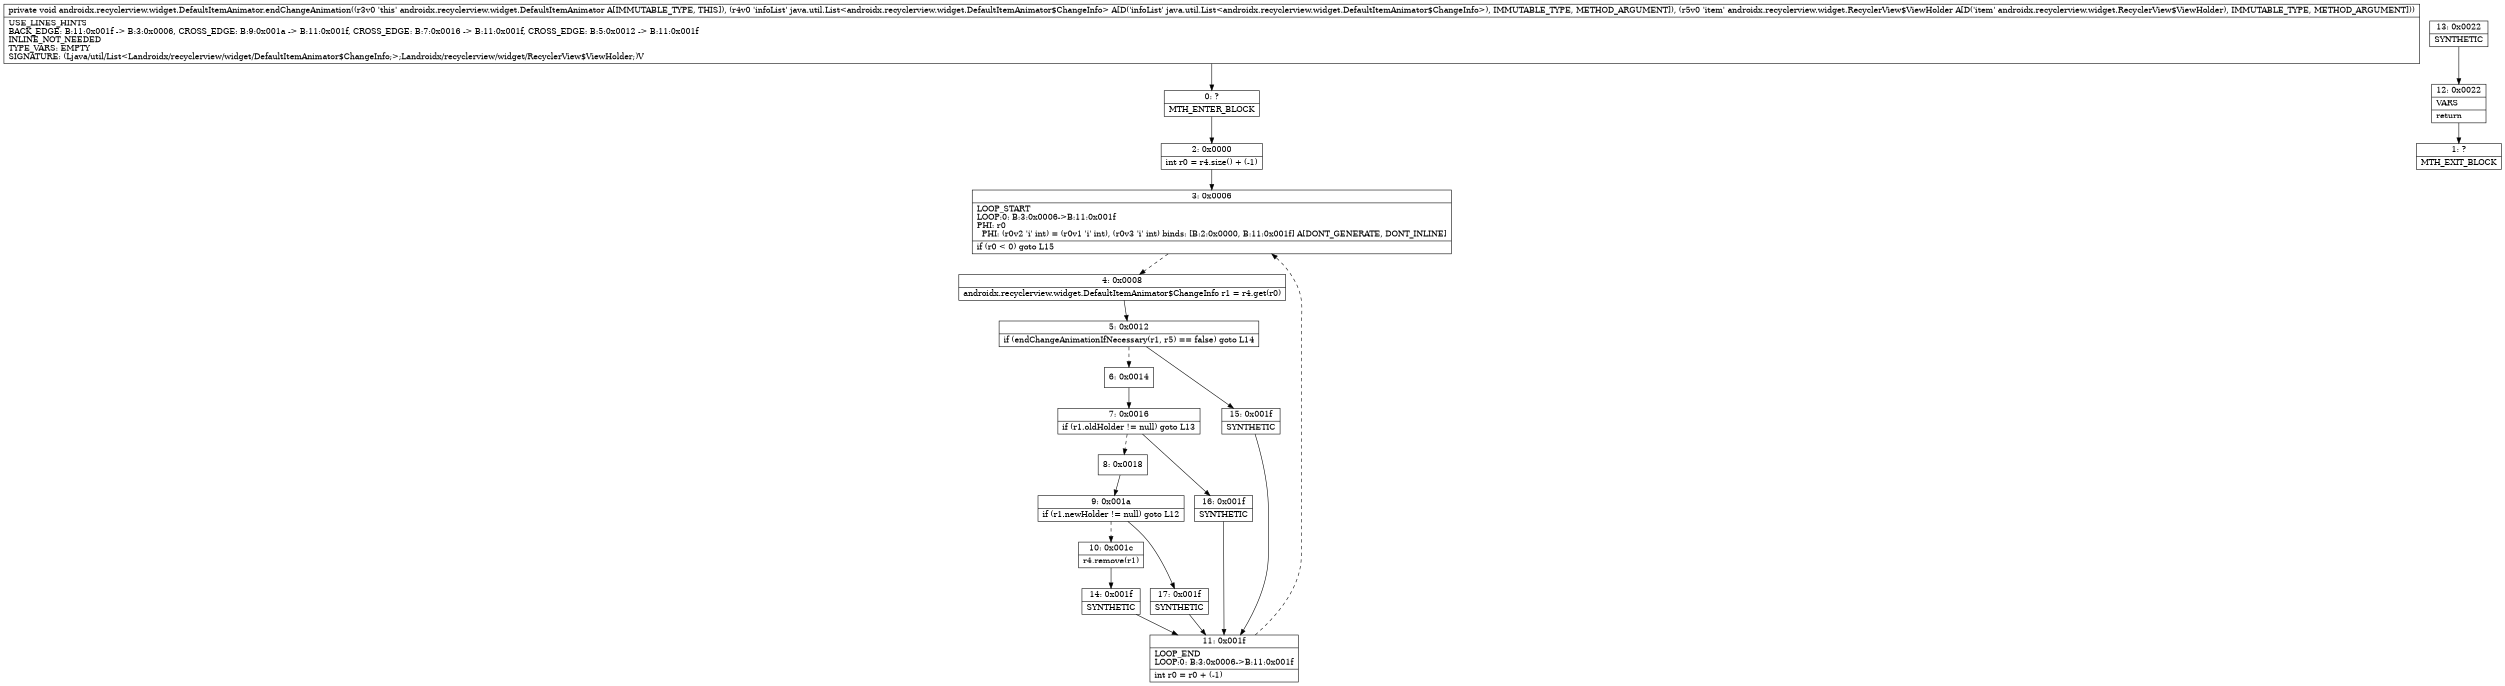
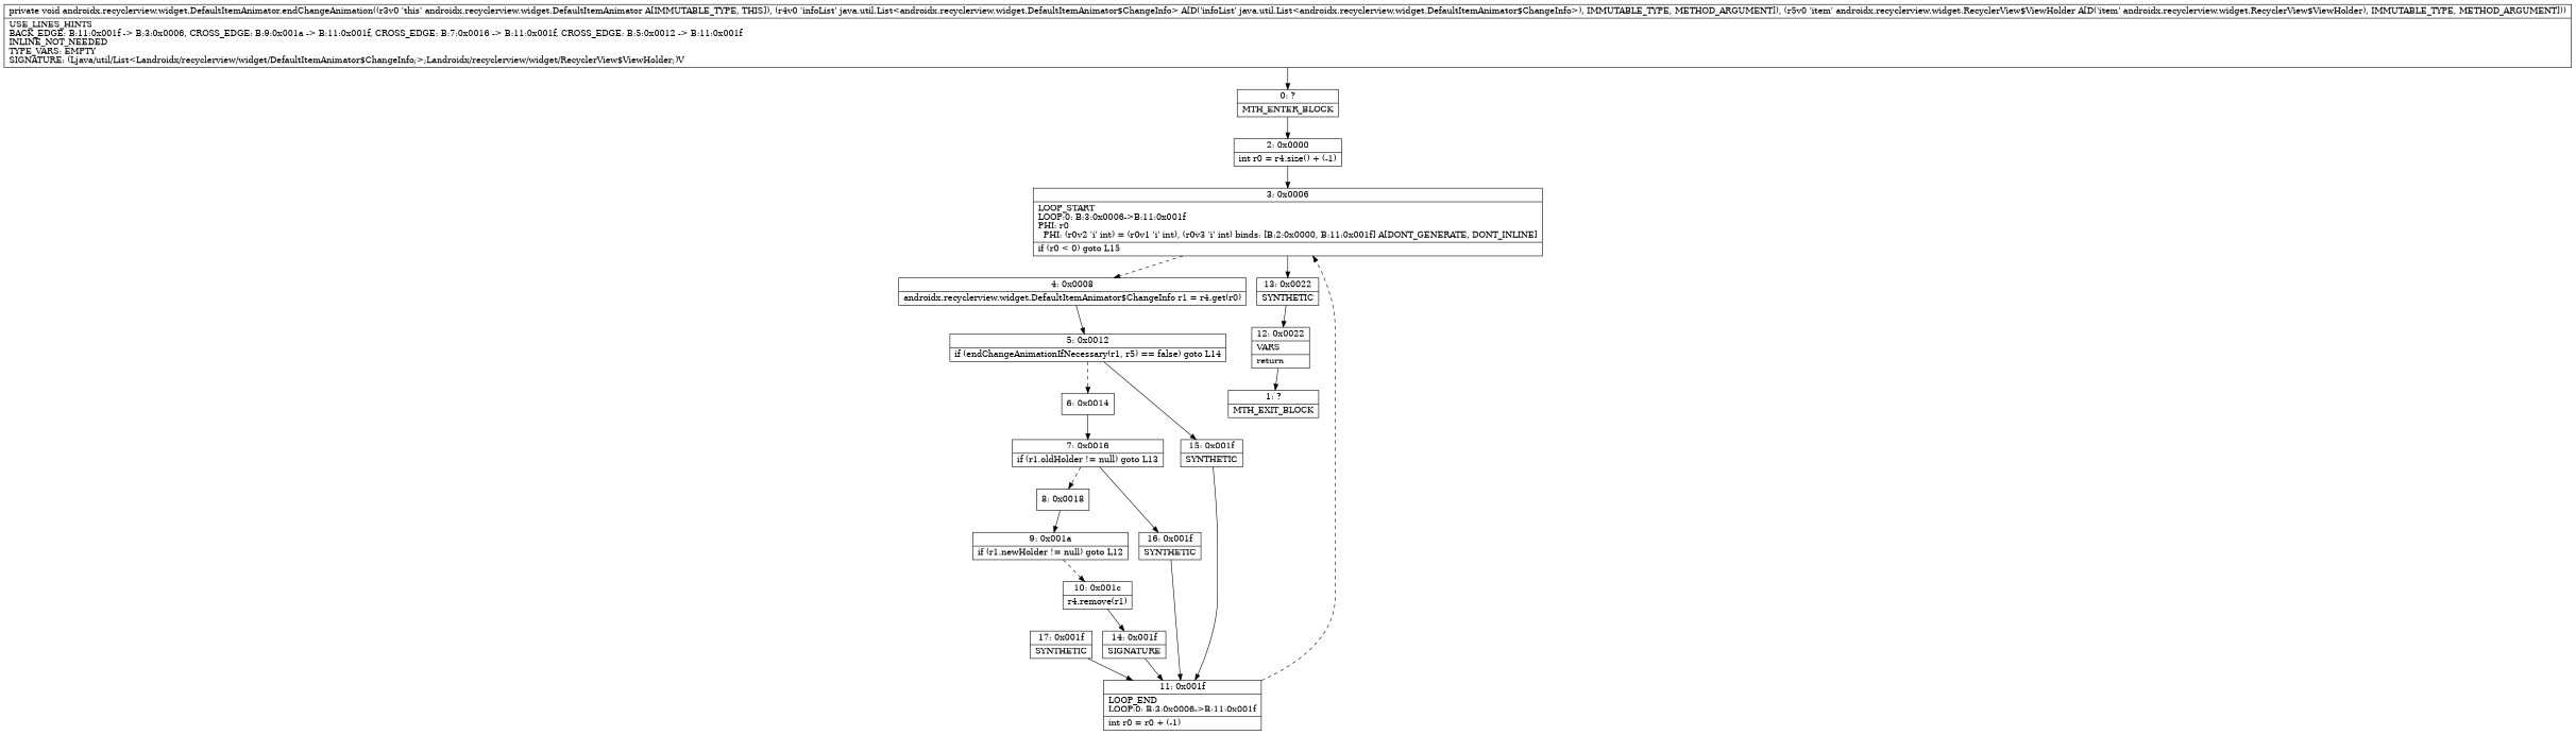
  digraph {
    node [shape=record]
    n1 [label="{0\:\ ?|MTH_ENTER_BLOCK\l}"]
    n2 [label="{2\:\ 0x0000|int r0 = r4.size() + (\-1)\l}"]
    n3 [label="{3\:\ 0x0006|LOOP_START\lLOOP:0: B:3:0x0006\-\>B:11:0x001f\lPHI: r0 \l  PHI: (r0v2 'i' int) = (r0v1 'i' int), (r0v3 'i' int) binds: [B:2:0x0000, B:11:0x001f] A[DONT_GENERATE, DONT_INLINE]\l|if (r0 \< 0) goto L15\l}"]
    n4 [label="{4\:\ 0x0008|androidx.recyclerview.widget.DefaultItemAnimator$ChangeInfo r1 = r4.get(r0)\l}"]
    n5 [label="{13\:\ 0x0022|SYNTHETIC\l}"]
    n6 [label="{5\:\ 0x0012|if (endChangeAnimationIfNecessary(r1, r5) == false) goto L14\l}"]
    n7 [label="{12\:\ 0x0022|VARS\l|return\l}"]
    n8 [label="{6\:\ 0x0014}"]
    n9 [label="{15\:\ 0x001f|SYNTHETIC\l}"]
    n10 [label="{7\:\ 0x0016|if (r1.oldHolder != null) goto L13\l}"]
    n11 [label="{11\:\ 0x001f|LOOP_END\lLOOP:0: B:3:0x0006\-\>B:11:0x001f\l|int r0 = r0 + (\-1)\l}"]
    n12 [label="{8\:\ 0x0018}"]
    n13 [label="{16\:\ 0x001f|SYNTHETIC\l}"]
    n14 [label="{9\:\ 0x001a|if (r1.newHolder != null) goto L12\l}"]
    n15 [label="{10\:\ 0x001c|r4.remove(r1)\l}"]
    n16 [label="{17\:\ 0x001f|SYNTHETIC\l}"]
-   n17 [label="{14\:\ 0x001f|SYNTHETIC\l}"]
+   n17 [label="{14\:\ 0x001f|SIGNATURE\l}"]
    n18 [label="{1\:\ ?|MTH_EXIT_BLOCK\l}"]
    n19 [label="{private void androidx.recyclerview.widget.DefaultItemAnimator.endChangeAnimation((r3v0 'this' androidx.recyclerview.widget.DefaultItemAnimator A[IMMUTABLE_TYPE, THIS]), (r4v0 'infoList' java.util.List\<androidx.recyclerview.widget.DefaultItemAnimator$ChangeInfo\> A[D('infoList' java.util.List\<androidx.recyclerview.widget.DefaultItemAnimator$ChangeInfo\>), IMMUTABLE_TYPE, METHOD_ARGUMENT]), (r5v0 'item' androidx.recyclerview.widget.RecyclerView$ViewHolder A[D('item' androidx.recyclerview.widget.RecyclerView$ViewHolder), IMMUTABLE_TYPE, METHOD_ARGUMENT]))  | USE_LINES_HINTS\lBACK_EDGE: B:11:0x001f \-\> B:3:0x0006, CROSS_EDGE: B:9:0x001a \-\> B:11:0x001f, CROSS_EDGE: B:7:0x0016 \-\> B:11:0x001f, CROSS_EDGE: B:5:0x0012 \-\> B:11:0x001f\lINLINE_NOT_NEEDED\lTYPE_VARS: EMPTY\lSIGNATURE: (Ljava\/util\/List\<Landroidx\/recyclerview\/widget\/DefaultItemAnimator$ChangeInfo;\>;Landroidx\/recyclerview\/widget\/RecyclerView$ViewHolder;)V\l}"]
    n1 -> n2
    n2 -> n3
    n3 -> n4 [style=dashed]
+   n3 -> n5
    n4 -> n6
    n5 -> n7
    n6 -> n8 [style=dashed]
    n6 -> n9
    n7 -> n18
    n8 -> n10
    n9 -> n11
    n10 -> n12 [style=dashed]
    n10 -> n13
    n11 -> n3 [style=dashed]
    n12 -> n14
    n13 -> n11
    n14 -> n15 [style=dashed]
-   n14 -> n16
    n15 -> n17
    n16 -> n11
    n17 -> n11
    n19 -> n1
  }
